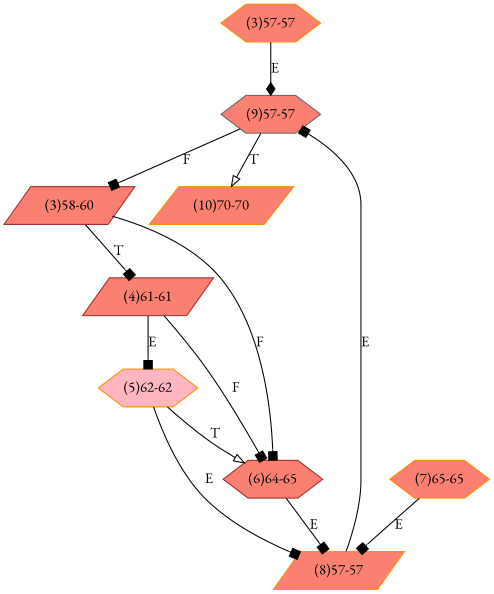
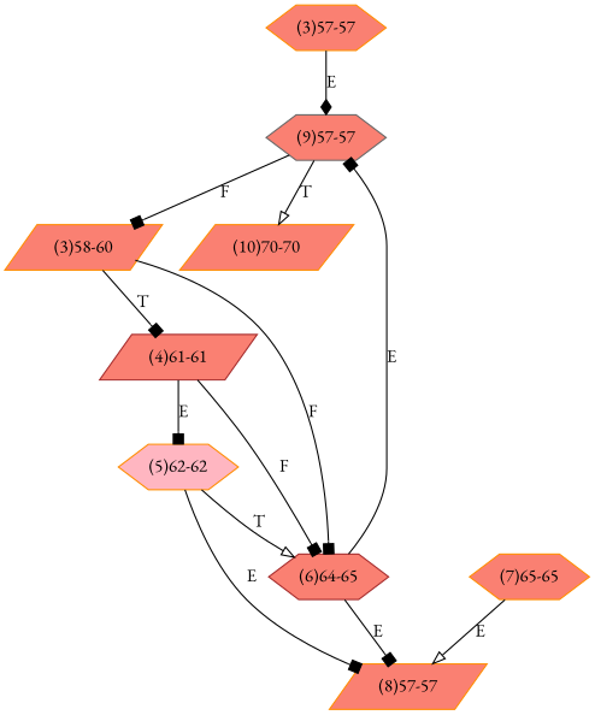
  digraph {
    fontname="EB Garamond"
    node [color=darkorange fillcolor=salmon fontname="EB Garamond" shape=hexagon style=filled]
    edge [arrowhead=box fontname="EB Garamond"]
    n1 [label="(3)57-57"]
    n2 [color=gray40 label="(9)57-57"]
-   n3 [color=brown label="(3)58-60" shape=parallelogram]
+   n3 [label="(3)58-60" shape=parallelogram]
    n4 [label="(10)70-70" shape=parallelogram]
    n5 [color=brown label="(4)61-61" shape=parallelogram]
    n6 [color=brown label="(6)64-65"]
    n7 [fillcolor=lightpink label="(5)62-62"]
    n8 [label="(8)57-57" shape=parallelogram]
    n9 [label="(7)65-65"]
    n1 -> n2 [arrowhead=diamond label=E]
    n2 -> n3 [label=F]
    n2 -> n4 [arrowhead=onormal label=T]
    n3 -> n5 [label=T]
    n3 -> n6 [label=F]
    n5 -> n6 [label=F]
    n5 -> n7 [label=E]
    n6 -> n8 [label=E]
    n7 -> n6 [arrowhead=onormal label=T]
    n7 -> n8 [label=E]
-   n8 -> n2 [label=E]
-   n9 -> n8 [label=E]
+   n6 -> n2 [label=E]
+   n9 -> n8 [arrowhead=onormal label=E]
  }
